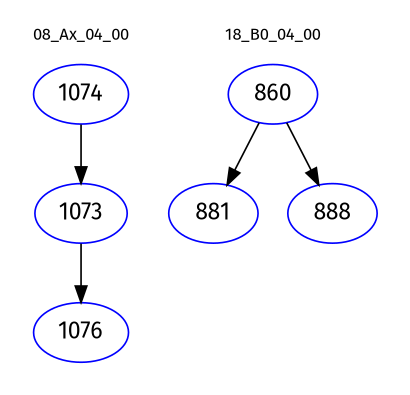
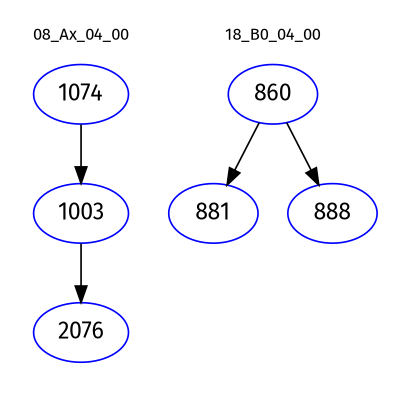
  digraph {
    fontname="Fira Sans"
    node [color=blue fontname="Fira Sans"]
    edge [color=black fontname="Fira Sans"]
-   n1 [label=1073]
+   n1 [label=1003]
    n2 [label=1074]
-   n3 [label=1076]
+   n3 [label=2076]
    n4 [label=860]
    n5 [label=881]
    n6 [label=888]
    subgraph cluster_1 {
      color=white
      fontsize=10
      label="08_Ax_04_00"
      n1
      n2
      n3
    }
    subgraph cluster_2 {
      color=white
      fontsize=10
      label="18_B0_04_00"
      n4
      n5
      n6
    }
    n1 -> n3
    n2 -> n1
    n4 -> n5
    n4 -> n6
  }
